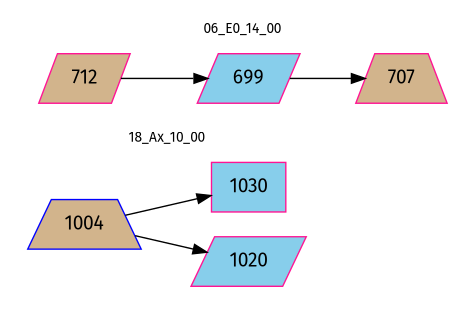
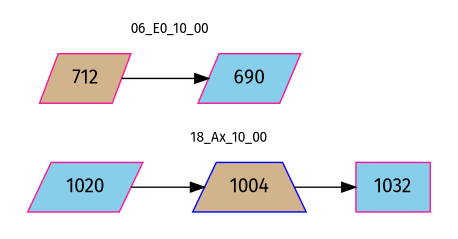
  digraph {
    fontname="Fira Sans"
    rankdir=LR
    node [color=deeppink fillcolor=skyblue fontname="Fira Sans" shape=parallelogram style=filled]
    edge [color=black fontname="Fira Sans"]
    n1 [label=1020]
    n2 [color=blue fillcolor=tan label=1004 shape=trapezium]
-   n3 [label=1030 shape=box]
+   n3 [label=1032 shape=box]
    n4 [fillcolor=tan label=712]
-   n5 [label=699]
-   n6 [fillcolor=tan label=707 shape=trapezium]
+   n5 [label=690]
    subgraph cluster_1 {
      color=white
      fontsize=10
      label="18_Ax_10_00"
      n1
      n2
      n3
    }
    subgraph cluster_2 {
      color=white
      fontsize=10
-     label="06_E0_14_00"
+     label="06_E0_10_00"
      n4
      n5
-     n6
    }
-   n2 -> n1
+   n1 -> n2
    n2 -> n3
    n4 -> n5
-   n5 -> n6
  }
